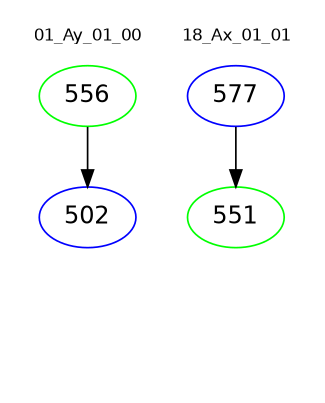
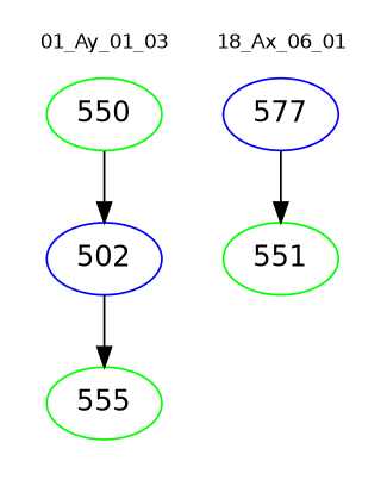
  digraph {
    fontname="DejaVu Sans"
    node [color=green fontname="DejaVu Sans"]
    edge [color=black fontname="DejaVu Sans"]
-   n1 [label=556]
+   n1 [label=550]
    n2 [color=blue label=502]
+   n3 [label=555]
    n4 [color=blue label=577]
    n5 [label=551]
    subgraph cluster_1 {
      color=white
      fontsize=10
-     label="01_Ay_01_00"
+     label="01_Ay_01_03"
      n1
      n2
+     n3
    }
    subgraph cluster_2 {
      color=white
      fontsize=10
-     label="18_Ax_01_01"
+     label="18_Ax_06_01"
      n4
      n5
    }
    n1 -> n2
+   n2 -> n3
    n4 -> n5
  }
